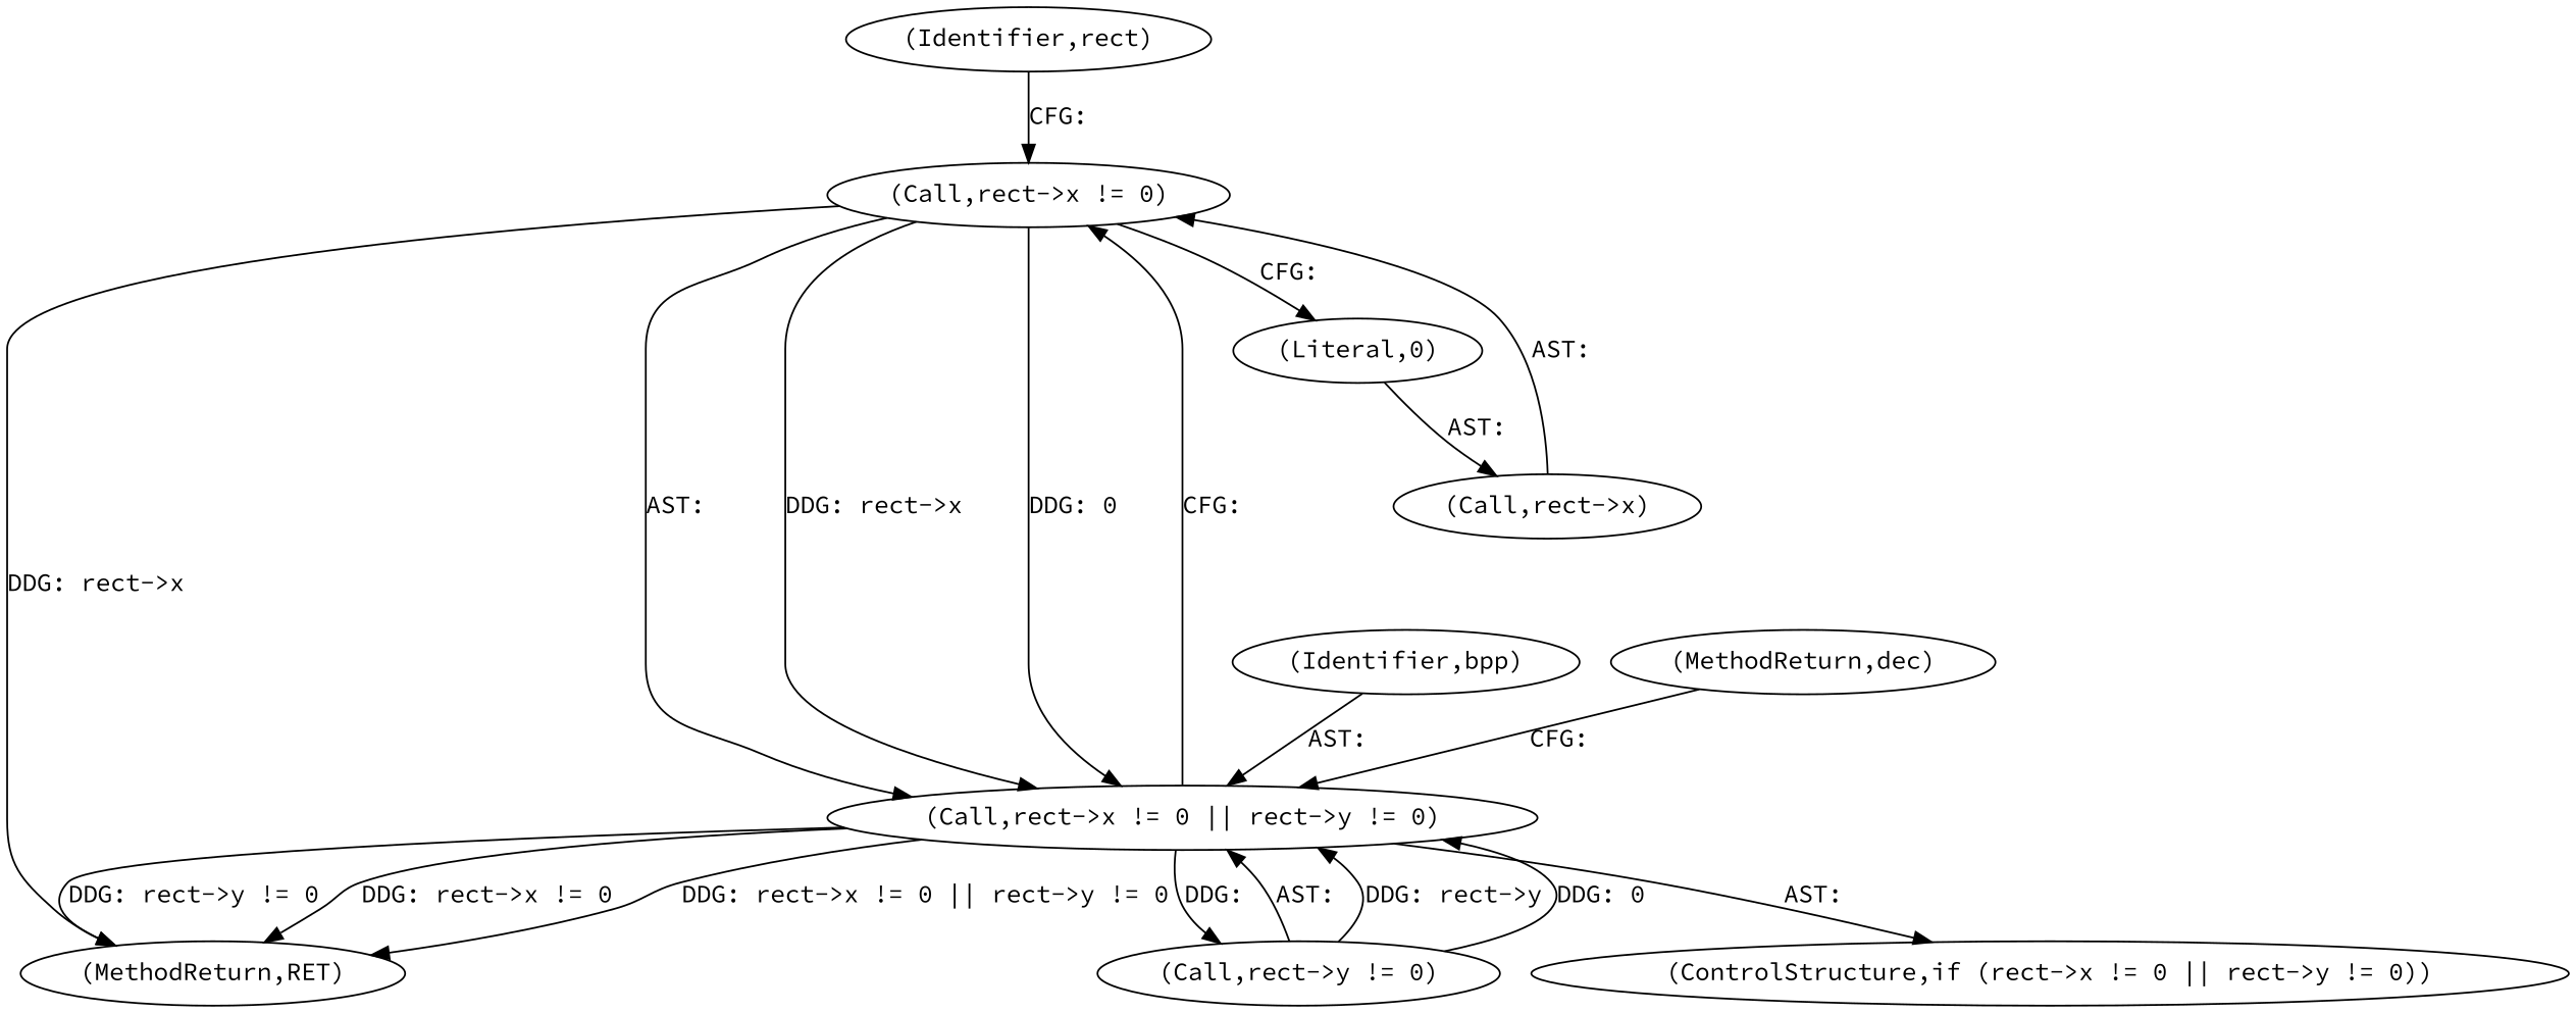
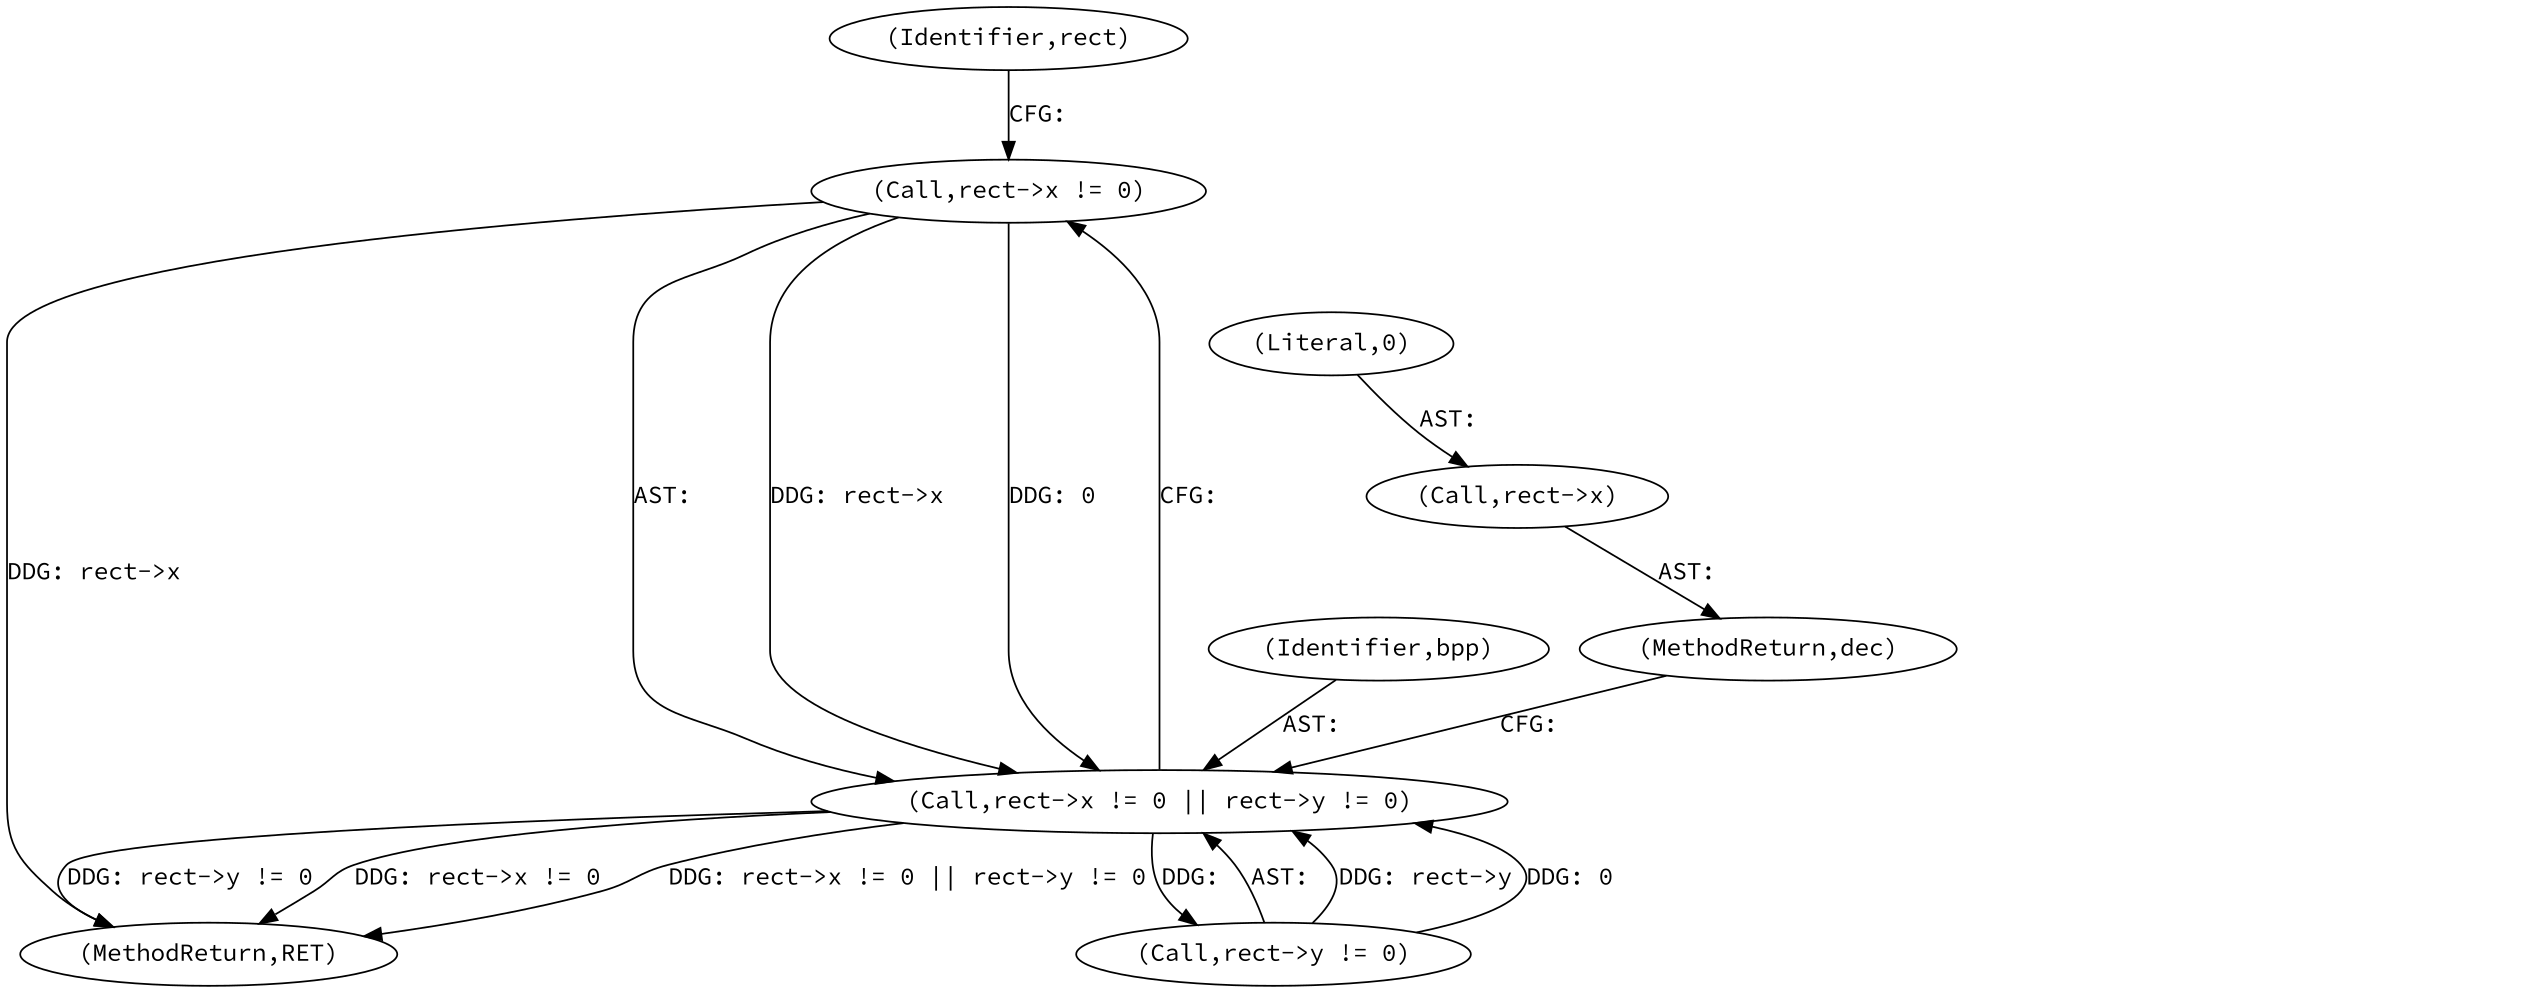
  digraph {
    fontname="Source Code Pro"
    node [fontname="Source Code Pro"]
    edge [fontname="Source Code Pro"]
    n1 [label="(Call,rect->x != 0)"]
    n2 [label="(Call,rect->x != 0 || rect->y != 0)"]
    n3 [label="(Literal,0)"]
    n4 [label="(MethodReturn,RET)"]
    n5 [label="(Call,rect->y != 0)"]
-   n6 [label="(ControlStructure,if (rect->x != 0 || rect->y != 0))"]
    n7 [label="(Call,rect->x)"]
    n8 [label="(Identifier,bpp)"]
    n9 [label="(Identifier,rect)"]
    n10 [label="(MethodReturn,dec)"]
    n1 -> n2 [label="AST: "]
    n1 -> n2 [label="DDG: rect->x"]
    n1 -> n2 [label="DDG: 0"]
-   n1 -> n3 [label="CFG: "]
    n1 -> n4 [label="DDG: rect->x"]
    n2 -> n1 [label="CFG: "]
    n2 -> n4 [label="DDG: rect->y != 0"]
    n2 -> n4 [label="DDG: rect->x != 0"]
    n2 -> n4 [label="DDG: rect->x != 0 || rect->y != 0"]
    n2 -> n5 [label="DDG: "]
-   n2 -> n6 [label="AST: "]
    n3 -> n7 [label="AST: "]
    n5 -> n2 [label="AST: "]
    n5 -> n2 [label="DDG: rect->y"]
    n5 -> n2 [label="DDG: 0"]
-   n7 -> n1 [label="AST: "]
+   n7 -> n10 [label="AST: "]
    n8 -> n2 [label="AST: "]
    n9 -> n1 [label="CFG: "]
    n10 -> n2 [label="CFG: "]
  }
